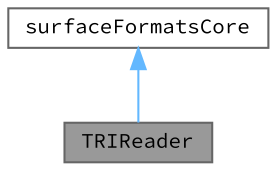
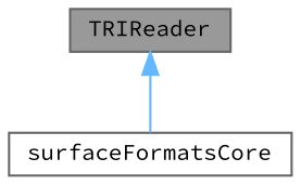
  digraph {
    fontname="Source Code Pro"
    node [color=gray40 fontname="Source Code Pro" fontsize=10 shape=box style=filled]
    n1 [fillcolor=grey60 fontcolor=black height=0.2 label=TRIReader width=0.4]
    n2 [fillcolor=white height=0.2 label=surfaceFormatsCore width=0.4]
-   n2 -> n1 [color=steelblue1 dir=back fontname="Source Code Pro" fontsize=10 labelfontname=Helvetica labelfontsize=10 style=solid]
+   n1 -> n2 [color=steelblue1 dir=back fontname="Source Code Pro" fontsize=10 labelfontname=Helvetica labelfontsize=10 style=solid]
  }
